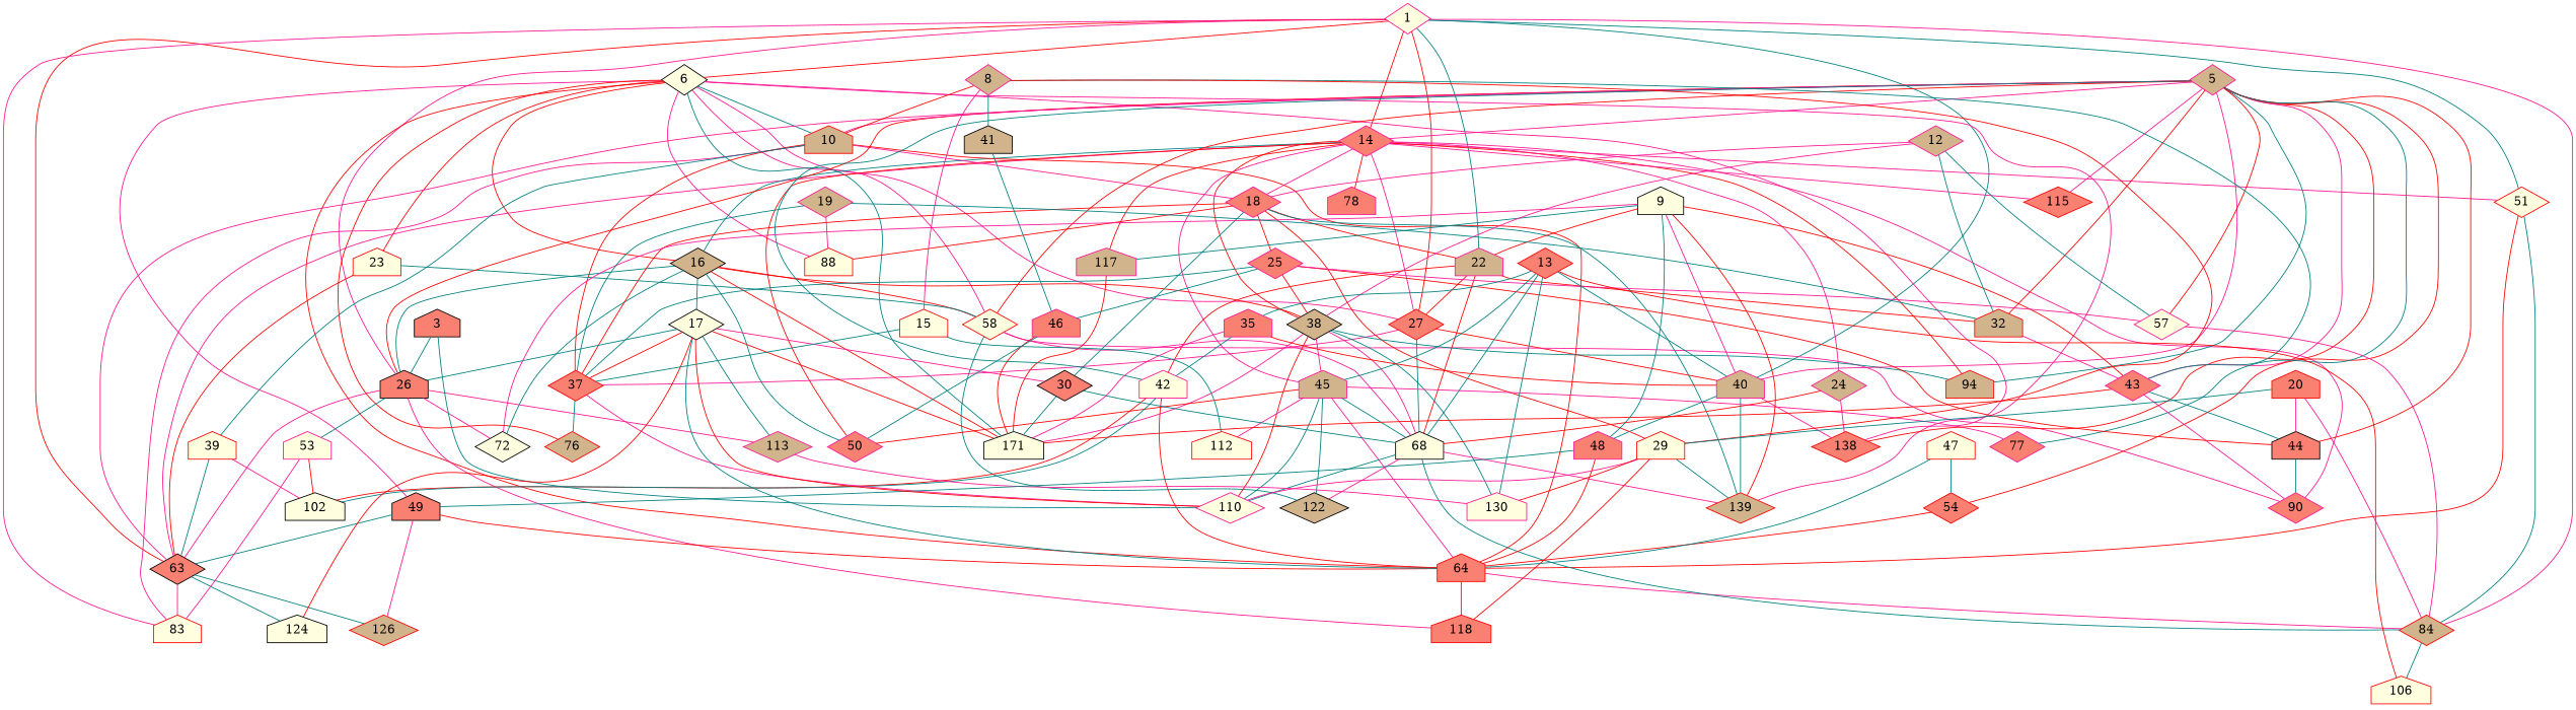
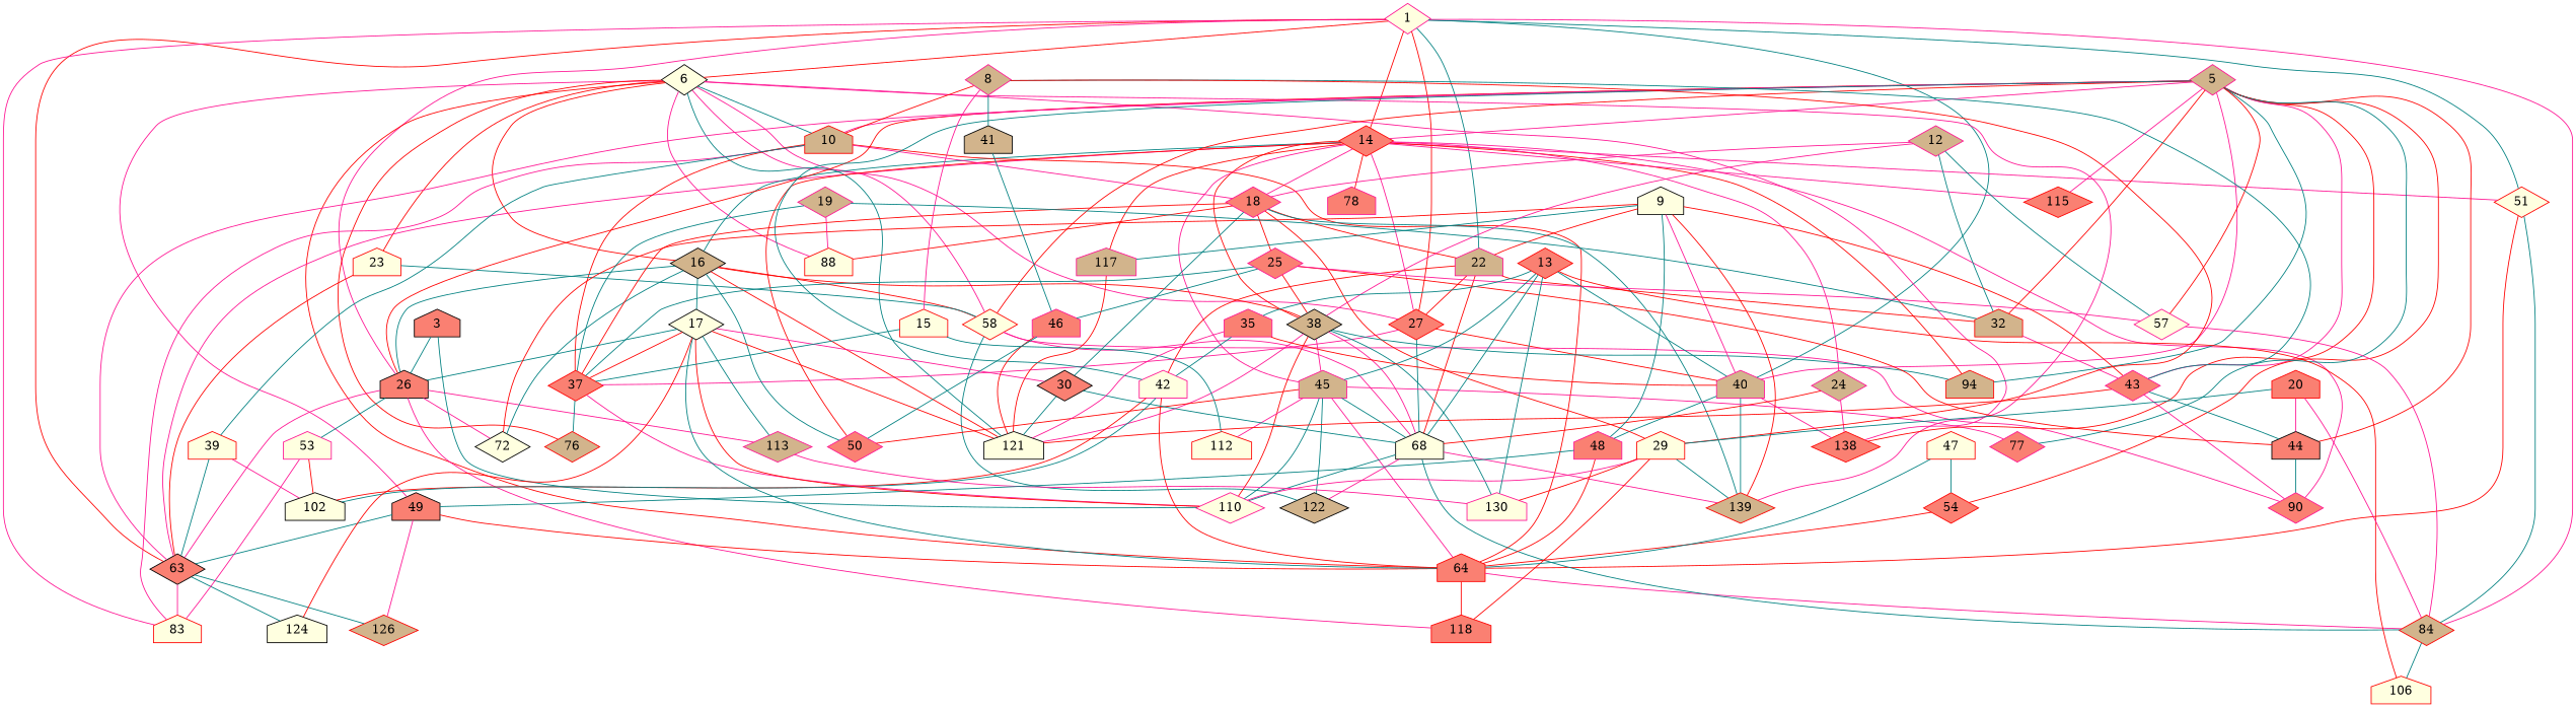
  graph {
    node [color=red fillcolor=salmon shape=diamond style=filled]
    edge [color=teal]
    1 [color=deeppink fillcolor=lightyellow super="+2+4"]
    6 [color=black fillcolor=lightyellow super="+92+134+11"]
-   14 [color=deeppink super="+60+34+120"]
+   14 [super="+60+34+120"]
    22 [color=deeppink fillcolor=tan shape=house super="+74"]
    26 [color=black shape=house super="+31+96"]
    27 [super="+33"]
    40 [color=deeppink fillcolor=tan shape=house super="+56+75"]
    51 [fillcolor=lightyellow super="+111"]
    63 [color=black super="+71"]
    83 [fillcolor=lightyellow shape=house super="+87"]
    84 [fillcolor=tan super="+128"]
    10 [fillcolor=tan shape=house super="+101"]
    58 [fillcolor=lightyellow super="+59+69"]
    138
    16 [color=black fillcolor=tan super="+81"]
    23 [fillcolor=lightyellow shape=house super="+116"]
    49 [color=black shape=house]
    64 [shape=house super="+85+86+89"]
    76 [fillcolor=tan]
    88 [fillcolor=lightyellow shape=house]
-   121 [color=black fillcolor=lightyellow shape=house super="+129" label=171]
+   121 [color=black fillcolor=lightyellow shape=house super="+129"]
    139 [fillcolor=tan]
    94 [fillcolor=tan shape=house super="+140+123"]
    115
    117 [color=deeppink fillcolor=tan shape=house]
    18 [color=deeppink super="+21"]
    38 [color=black fillcolor=tan super="+67+137"]
    45 [color=deeppink fillcolor=tan shape=house super="+65+91"]
    24 [color=deeppink fillcolor=tan super="+135"]
    50 [color=deeppink]
    78 [color=deeppink shape=house]
    90 [color=deeppink]
    32 [fillcolor=tan shape=house super="+93"]
    42 [color=deeppink fillcolor=lightyellow shape=house]
    68 [color=black fillcolor=lightyellow shape=house super="+125+70+119"]
    72 [color=black fillcolor=lightyellow]
    113 [color=deeppink fillcolor=tan]
    53 [color=deeppink fillcolor=lightyellow shape=house]
    118 [shape=house]
    37 [super="+55+80+79"]
    48 [color=deeppink shape=house]
    124 [color=black fillcolor=lightyellow shape=house]
    126 [fillcolor=tan]
    106 [fillcolor=lightyellow shape=house]
    3 [color=black shape=house]
    110 [color=deeppink fillcolor=lightyellow]
    5 [color=deeppink fillcolor=tan super="+142+52+36"]
    43 [color=deeppink super="+143"]
    44 [color=black shape=house super="+62"]
    54
    57 [color=deeppink fillcolor=lightyellow]
    77 [color=deeppink]
    39 [fillcolor=lightyellow shape=house]
    102 [color=black fillcolor=lightyellow shape=house]
    122 [color=black fillcolor=tan]
    17 [color=black fillcolor=lightyellow super="+109+97"]
    8 [color=deeppink fillcolor=tan]
    15 [fillcolor=lightyellow shape=house]
    29 [fillcolor=lightyellow shape=house super="+133"]
    41 [color=black fillcolor=tan shape=house]
    112 [fillcolor=lightyellow shape=house]
    130 [color=deeppink fillcolor=lightyellow shape=house]
    46 [color=deeppink shape=house super="+127"]
    9 [color=black fillcolor=lightyellow shape=house super="+82"]
    30 [color=black]
    25 [color=deeppink super="+66+103"]
    12 [color=deeppink fillcolor=tan]
    13 [super="+131"]
    35 [color=deeppink shape=house]
    19 [color=deeppink fillcolor=tan]
    20 [shape=house]
    47 [fillcolor=lightyellow shape=house]
    1 -- 6 [color=red]
    1 -- 14 [color=red]
    1 -- 22
    1 -- 26 [color=deeppink]
    1 -- 27 [color=red]
    1 -- 40
    1 -- 51 [weight=2]
    1 -- 63 [color=red weight=2]
    1 -- 83 [color=deeppink]
    1 -- 84 [color=deeppink]
    6 -- 27 [color=deeppink]
    6 -- 10
    6 -- 58 [color=deeppink]
    6 -- 138 [color=deeppink]
    6 -- 16 [color=red]
    6 -- 23 [color=red]
    6 -- 49 [color=deeppink]
    6 -- 64 [color=red]
    6 -- 76 [color=red]
    6 -- 88 [color=deeppink]
    6 -- 121
    6 -- 139 [color=deeppink]
    14 -- 27 [color=deeppink]
    14 -- 51 [color=deeppink]
    14 -- 63 [color=deeppink]
    14 -- 16
    14 -- 94 [color=red]
    14 -- 115 [color=deeppink]
    14 -- 117 [color=red]
    14 -- 18 [color=deeppink]
    14 -- 38 [color=red]
    14 -- 45 [color=deeppink]
    14 -- 24 [color=deeppink]
    14 -- 50 [color=red]
    14 -- 78 [color=red weight=2]
    14 -- 90 [color=deeppink weight=2]
    22 -- 27 [color=red]
    22 -- 32 [color=red]
    22 -- 42 [color=red]
    22 -- 68 [color=red]
    26 -- 63 [color=deeppink]
    26 -- 72 [color=deeppink]
    26 -- 113 [color=deeppink]
    26 -- 53
    26 -- 118 [color=deeppink]
    27 -- 40 [color=red]
    27 -- 68
    27 -- 37 [color=deeppink]
    40 -- 138 [color=deeppink]
    40 -- 139 [weight=2]
    40 -- 48
    51 -- 84
    51 -- 64 [color=red]
    63 -- 83 [color=deeppink]
    63 -- 124
    63 -- 126
    84 -- 106
    10 -- 83 [color=deeppink]
    10 -- 64 [color=red]
    10 -- 18 [color=deeppink]
    10 -- 37 [color=red]
    10 -- 39
    58 -- 90 [color=deeppink]
    58 -- 68 [color=deeppink]
    58 -- 122
    16 -- 26
    16 -- 58 [color=red]
    16 -- 121 [color=red]
    16 -- 38 [color=red]
    16 -- 50
    16 -- 72
    16 -- 17
    23 -- 63 [color=red]
    23 -- 58
    49 -- 63
    49 -- 64 [color=red]
    49 -- 126 [color=deeppink]
    64 -- 84 [color=deeppink]
    64 -- 118 [color=red]
    117 -- 121 [color=red]
    18 -- 22 [color=red]
    18 -- 88 [color=red weight=2]
    18 -- 139
    18 -- 37 [color=red]
    18 -- 29 [color=red]
    18 -- 30
    18 -- 25 [color=red]
    38 -- 121 [color=deeppink]
    38 -- 94
    38 -- 45 [color=deeppink]
    38 -- 68 [color=deeppink]
    38 -- 110 [color=red]
    38 -- 130
    45 -- 64 [color=deeppink]
    45 -- 50 [color=red]
    45 -- 68
    45 -- 110
    45 -- 77 [color=deeppink]
    45 -- 122
    45 -- 112 [color=deeppink]
    24 -- 138 [color=deeppink]
    24 -- 68 [color=red]
    32 -- 43 [color=deeppink]
    42 -- 64 [color=red]
    42 -- 102 [color=red]
    42 -- 102
    68 -- 84
    68 -- 139 [color=deeppink]
    68 -- 110
    68 -- 122 [color=deeppink]
    113 -- 130 [color=deeppink]
    53 -- 83 [color=deeppink weight=2]
    53 -- 102 [color=red]
    37 -- 76
    37 -- 110 [color=deeppink]
    48 -- 49
    48 -- 64 [color=red]
    3 -- 26
    3 -- 110
    5 -- 14 [color=deeppink]
    5 -- 26 [color=red]
    5 -- 40 [color=deeppink]
    5 -- 63 [color=deeppink]
    5 -- 10 [color=deeppink]
    5 -- 58 [color=red]
    5 -- 138 [color=red]
    5 -- 94 [weight=2]
    5 -- 115 [color=deeppink weight=2]
    5 -- 32 [color=red]
    5 -- 42
    5 -- 43 [color=deeppink]
    5 -- 44 [color=red]
    5 -- 54 [color=red]
    5 -- 57 [color=red]
    5 -- 77
    43 -- 121 [color=red]
    43 -- 90 [color=deeppink]
    43 -- 44
    44 -- 90
    54 -- 64 [color=red]
    57 -- 84 [color=deeppink]
    39 -- 63
    39 -- 102 [color=deeppink]
    17 -- 26 [weight=2]
    17 -- 64 [weight=2]
    17 -- 121 [color=red]
    17 -- 113
    17 -- 37 [color=red weight=2]
    17 -- 124 [color=red]
    17 -- 110 [color=red]
    17 -- 30 [color=deeppink]
    8 -- 10 [color=red]
    8 -- 43
    8 -- 15 [color=deeppink]
    8 -- 29 [color=red]
    8 -- 41
    15 -- 37
    15 -- 112
    29 -- 139
    29 -- 118 [color=red]
    29 -- 110 [color=deeppink]
    29 -- 130 [color=red]
    41 -- 46
    46 -- 121 [color=red]
    46 -- 50
    9 -- 22 [color=red]
    9 -- 40 [color=deeppink]
    9 -- 139 [color=red]
    9 -- 117
-   9 -- 72 [color=deeppink]
+   9 -- 72 [color=red]
    9 -- 48
    9 -- 43 [color=red]
    30 -- 121
    30 -- 68
    25 -- 38 [color=red]
    25 -- 37 [weight=2]
    25 -- 44 [color=red]
    25 -- 57 [color=deeppink]
    25 -- 46
    12 -- 18 [color=deeppink]
    12 -- 38 [color=deeppink]
    12 -- 32
    12 -- 57
    13 -- 40
    13 -- 45
    13 -- 68
    13 -- 106 [color=red]
    13 -- 130
    13 -- 35
    35 -- 40 [color=red]
    35 -- 121 [color=deeppink]
    35 -- 42
    19 -- 88 [color=deeppink]
    19 -- 32
    19 -- 37
    20 -- 84 [color=deeppink]
    20 -- 44 [color=deeppink]
    20 -- 29
    47 -- 64
    47 -- 54
  }
